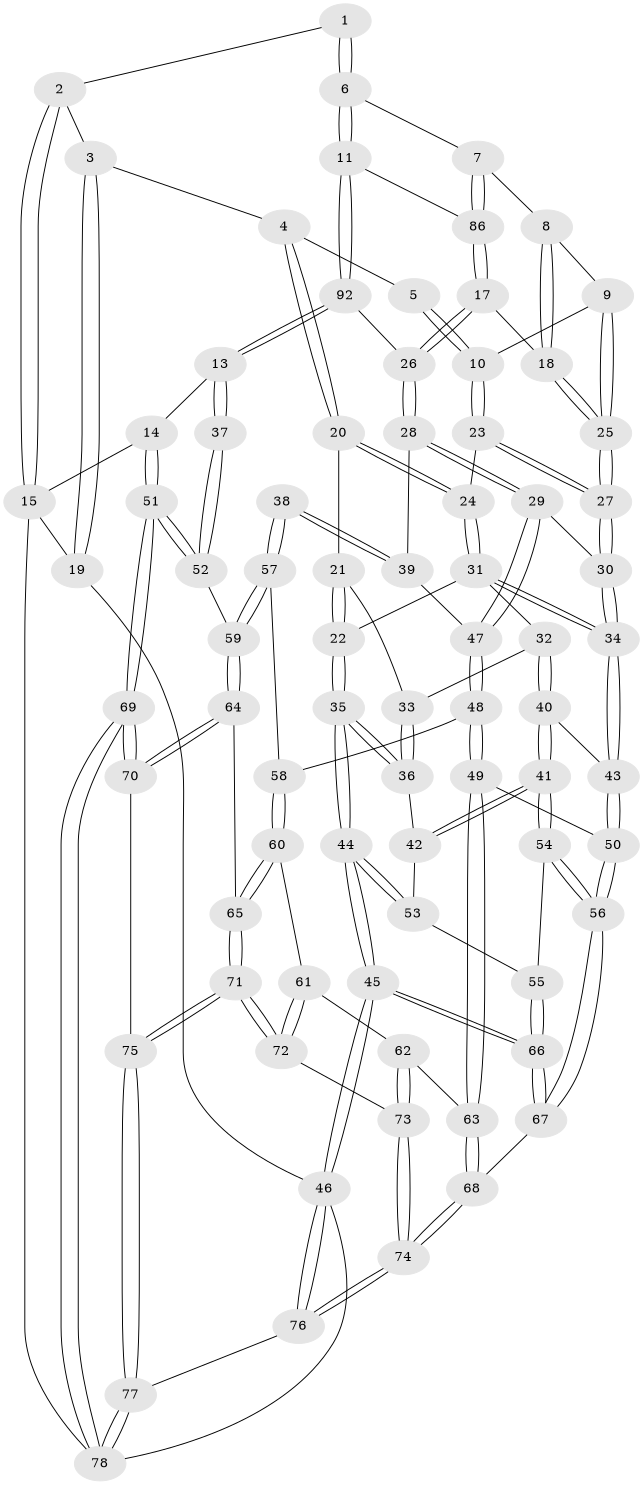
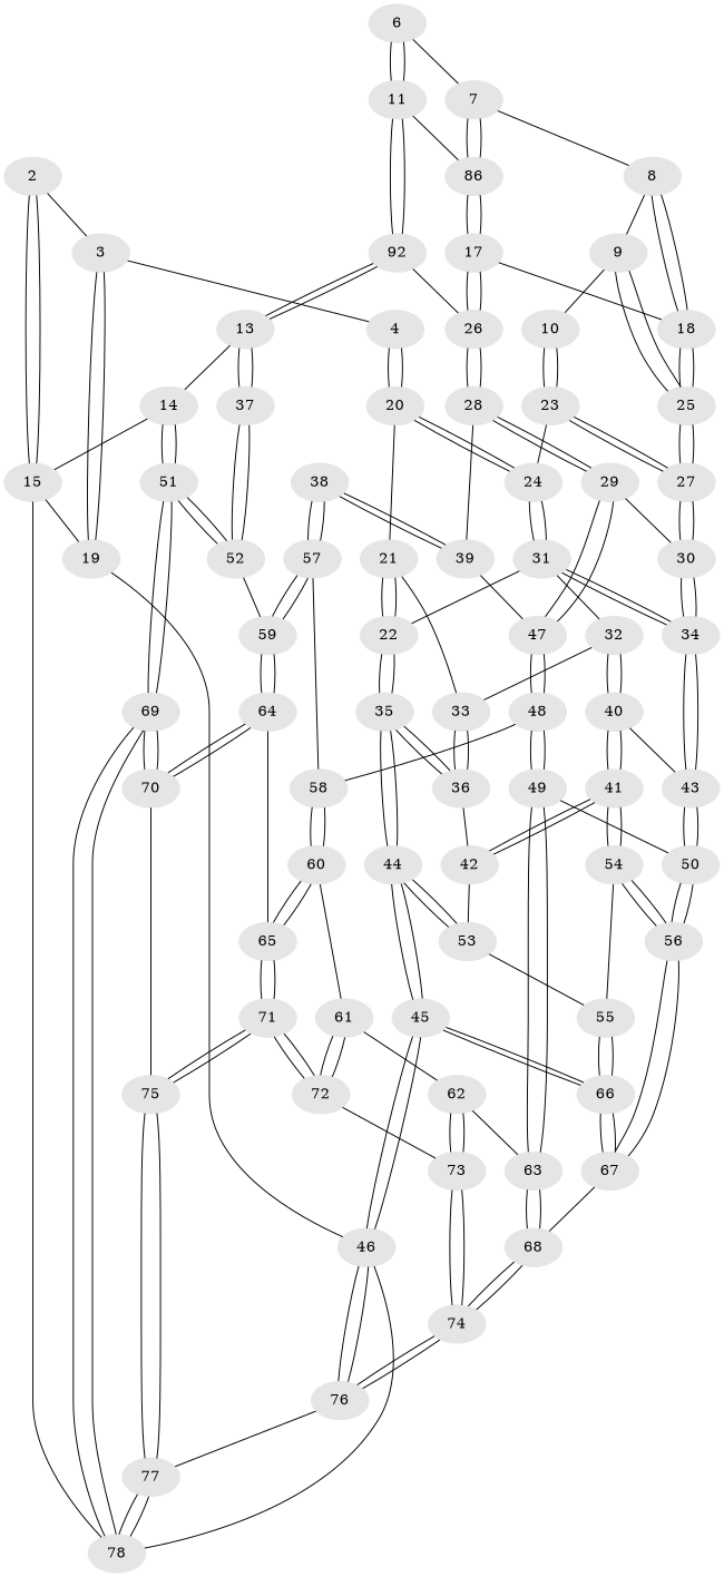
  graph {
    node [color=gray90 style=filled]
-   1
    2
    6
    3
    15
    7
    11
    4
    19
    78
-   5
    20
    46
    10
    21
    24
    23
    8
    n19 [label=86]
    n20 [label=92]
    9
    18
    17
    25
    27
    13
    26
    14
    37
    28
    51
    52
    69
    22
    35
    76
    33
    31
    36
    44
    30
    34
    32
    29
    39
    47
    48
    43
    40
    41
    42
    50
    53
    45
    38
    57
    59
    58
    54
    56
    55
    66
    67
    77
    49
    63
    60
    68
    70
    64
    61
    65
    62
    72
    71
    73
    74
    75
-   1 -- 2
-   1 -- 6
-   1 -- 6
    2 -- 3
    2 -- 15
    2 -- 15
    6 -- 7
    6 -- 11
    6 -- 11
    3 -- 4
    3 -- 19
    3 -- 19
    15 -- 19
    15 -- 78
    7 -- 8
    7 -- n19
    7 -- n19
    11 -- n19
    11 -- n20
    11 -- n20
-   4 -- 5
    4 -- 20
    4 -- 20
    19 -- 46
-   5 -- 10
-   5 -- 10
    20 -- 21
    20 -- 24
    20 -- 24
    46 -- 78
    46 -- 76
    46 -- 76
    10 -- 23
    10 -- 23
    21 -- 22
    21 -- 22
    21 -- 33
    24 -- 31
    24 -- 31
    23 -- 24
    23 -- 27
    23 -- 27
    8 -- 9
    8 -- 18
    8 -- 18
    n19 -- 17
    n19 -- 17
    n20 -- 13
    n20 -- 13
    n20 -- 26
    9 -- 10
    9 -- 25
    9 -- 25
    18 -- 25
    18 -- 25
    17 -- 18
    17 -- 26
    17 -- 26
    25 -- 27
    25 -- 27
    27 -- 30
    27 -- 30
    13 -- 14
    13 -- 37
    13 -- 37
    26 -- 28
    26 -- 28
    14 -- 15
    14 -- 51
    14 -- 51
    37 -- 52
    37 -- 52
    28 -- 29
    28 -- 29
    28 -- 39
    51 -- 52
    51 -- 52
    51 -- 69
    51 -- 69
    52 -- 59
    69 -- 78
    69 -- 78
    69 -- 70
    69 -- 70
    22 -- 35
    22 -- 35
    35 -- 36
    35 -- 36
    35 -- 44
    35 -- 44
    76 -- 77
    33 -- 36
    33 -- 36
    31 -- 22
    31 -- 34
    31 -- 34
    31 -- 32
    36 -- 42
    44 -- 53
    44 -- 53
    44 -- 45
    44 -- 45
    30 -- 34
    30 -- 34
    34 -- 43
    34 -- 43
    32 -- 33
    32 -- 40
    32 -- 40
    29 -- 30
    29 -- 47
    29 -- 47
    39 -- 47
    47 -- 48
    47 -- 48
    48 -- 58
    48 -- 49
    48 -- 49
    43 -- 50
    43 -- 50
    40 -- 43
    40 -- 41
    40 -- 41
    41 -- 42
    41 -- 42
    41 -- 54
    41 -- 54
    42 -- 53
    50 -- 56
    50 -- 56
    53 -- 55
    45 -- 46
    45 -- 46
    45 -- 66
    45 -- 66
    38 -- 39
    38 -- 39
    38 -- 57
    38 -- 57
    57 -- 59
    57 -- 59
    57 -- 58
    59 -- 64
    59 -- 64
    58 -- 60
    58 -- 60
    54 -- 56
    54 -- 56
    54 -- 55
    56 -- 67
    56 -- 67
    55 -- 66
    55 -- 66
    66 -- 67
    66 -- 67
    67 -- 68
    77 -- 78
    77 -- 78
    49 -- 50
    49 -- 63
    49 -- 63
    63 -- 68
    63 -- 68
    60 -- 61
    60 -- 65
    60 -- 65
    68 -- 74
    68 -- 74
    70 -- 75
    64 -- 70
    64 -- 70
    64 -- 65
    61 -- 62
    61 -- 72
    61 -- 72
    65 -- 71
    65 -- 71
    62 -- 63
    62 -- 73
    62 -- 73
    72 -- 73
    71 -- 72
    71 -- 72
    71 -- 75
    71 -- 75
    73 -- 74
    73 -- 74
    74 -- 76
    74 -- 76
    75 -- 77
    75 -- 77
  }
